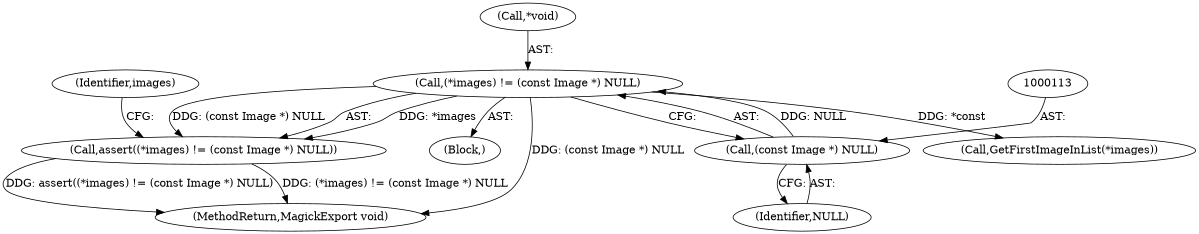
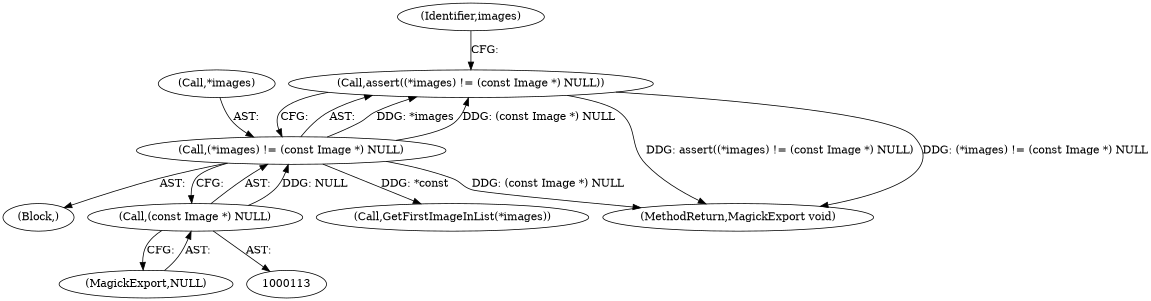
  digraph {
    n1 [label="(Call,assert((*images) != (const Image *) NULL))"]
    n2 [label="(Call,(*images) != (const Image *) NULL)"]
    n3 [label="(MethodReturn,MagickExport void)"]
    n4 [label="(Block,)"]
    n5 [label="(Call,(const Image *) NULL)"]
    n6 [label="(Call,GetFirstImageInList(*images))"]
-   n7 [label="(Identifier,NULL)"]
-   n8 [label="(Call,*void)"]
+   n7 [label="(MagickExport,NULL)"]
+   n8 [label="(Call,*images)"]
    n9 [label="(Identifier,images)"]
    1000113
+   n1 -> n2 [label="CFG: "]
    n1 -> n3 [label="DDG: assert((*images) != (const Image *) NULL)"]
    n1 -> n3 [label="DDG: (*images) != (const Image *) NULL"]
    n2 -> n1 [label="AST: "]
    n2 -> n1 [label="DDG: *images"]
    n2 -> n1 [label="DDG: (const Image *) NULL"]
    n2 -> n3 [label="DDG: (const Image *) NULL"]
    n2 -> n4 [label="AST: "]
    n2 -> n5 [label="CFG: "]
    n2 -> n6 [label="DDG: *const"]
    n5 -> n2 [label="AST: "]
    n5 -> n2 [label="DDG: NULL"]
    n5 -> n7 [label="CFG: "]
    n7 -> n5 [label="AST: "]
    n8 -> n2 [label="AST: "]
    n9 -> n1 [label="CFG: "]
-   1000113 -> n5 [label="AST: "]
+   n5 -> 1000113 [label="AST: "]
  }
